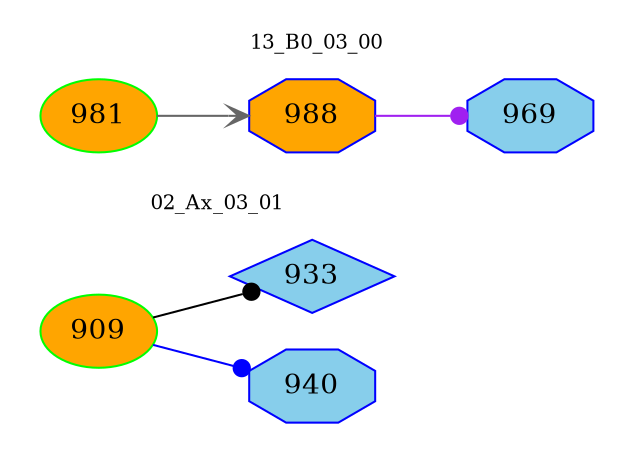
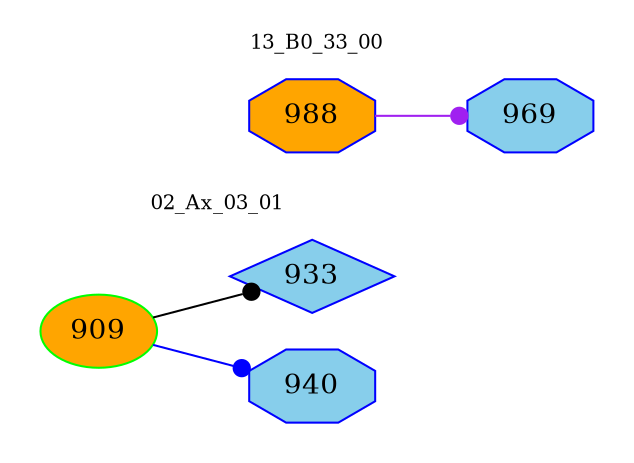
  digraph {
    fontname="DejaVu Serif"
    rankdir=LR
    node [color=blue fillcolor=orange fontname="DejaVu Serif" shape=octagon style=filled]
    edge [arrowhead=dot fontname="DejaVu Serif"]
    n1 [color=green label=909 shape=ellipse]
    n2 [fillcolor=skyblue label=940]
    n3 [fillcolor=skyblue label=933 shape=diamond]
-   n4 [color=green label=981 shape=ellipse]
    n5 [fillcolor=skyblue label=969]
    n6 [label=988]
    subgraph cluster_1 {
      color=white
      fontsize=10
      label="02_Ax_03_01"
      n1
      n2
      n3
    }
    subgraph cluster_2 {
      color=white
      fontsize=10
-     label="13_B0_03_00"
-     n4
+     label="13_B0_33_00"
      n5
      n6
    }
    n1 -> n2 [color=blue]
    n1 -> n3 [color=black]
-   n4 -> n6 [arrowhead=vee color=gray40]
    n6 -> n5 [color=purple]
  }
